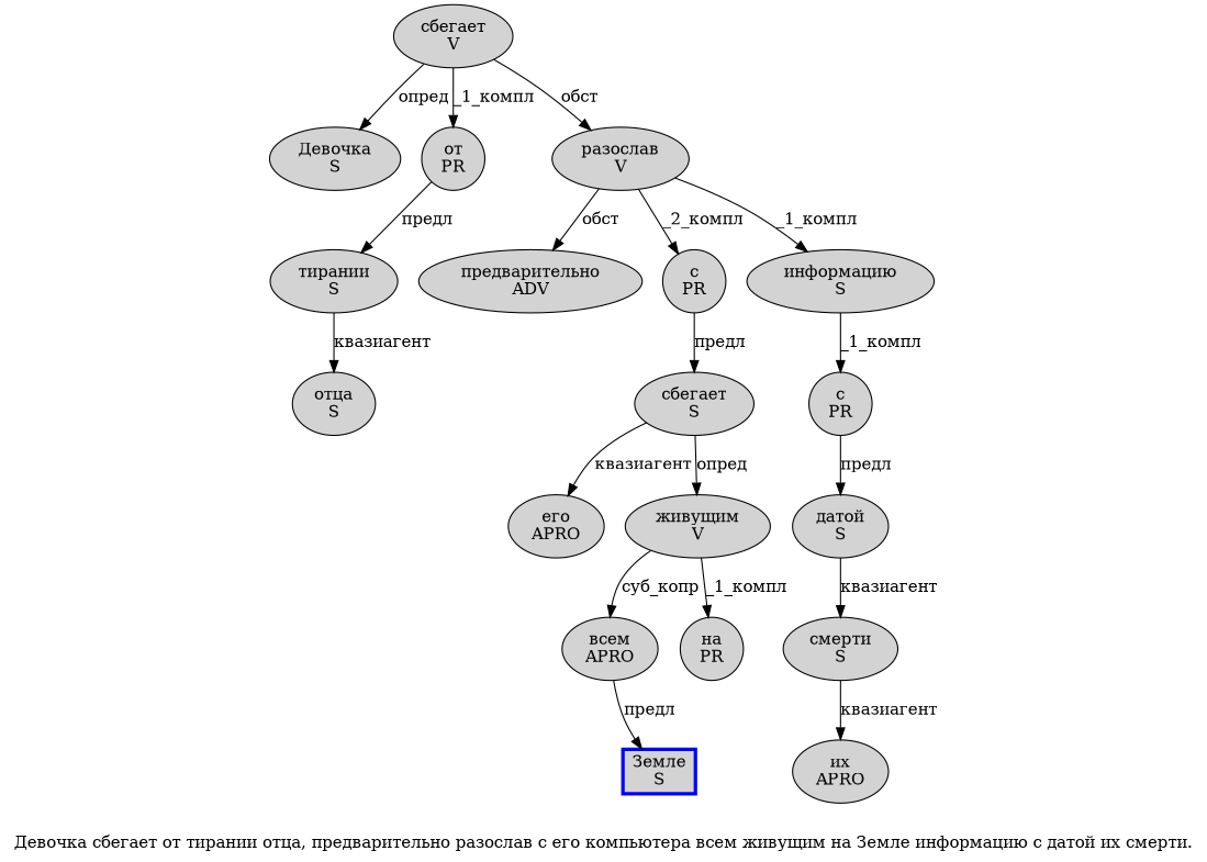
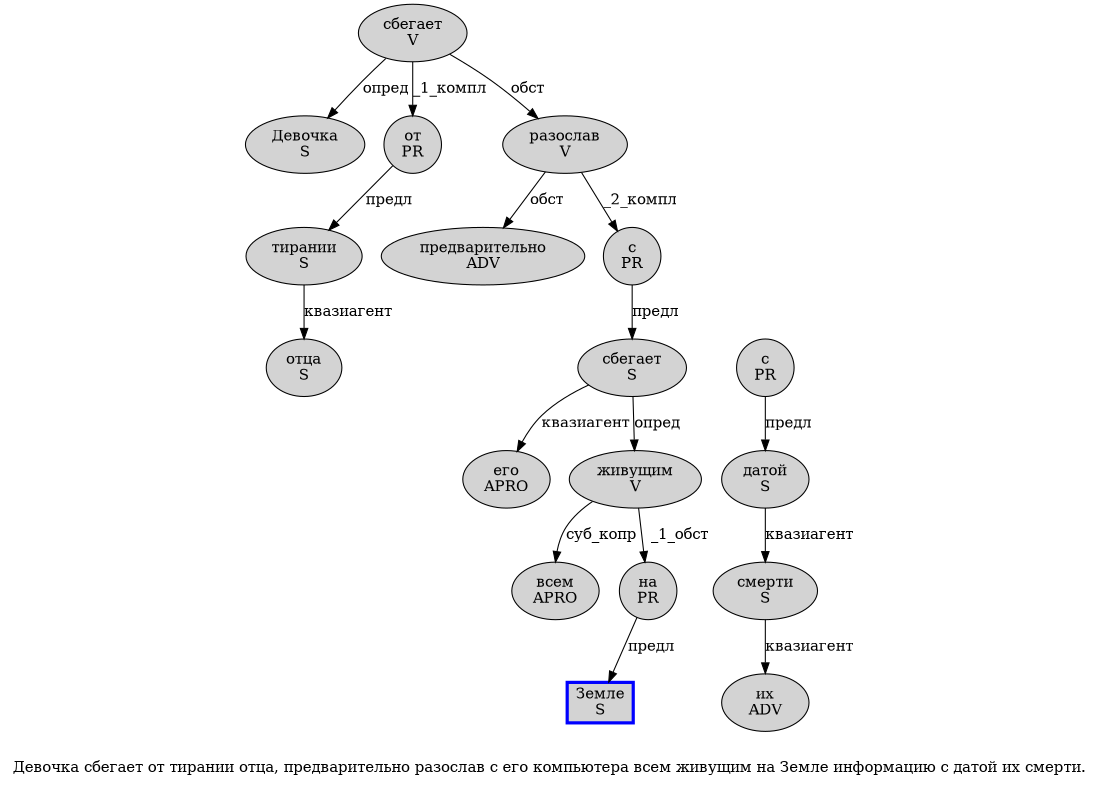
  digraph {
    label="Девочка сбегает от тирании отца, предварительно разослав с его компьютера всем живущим на Земле информацию с датой их смерти."
    node [fillcolor=lightgray penwidth=1 shape=ellipse style=filled]
    n1 [label="Девочка\nS"]
    n2 [label="сбегает\nV"]
    n3 [label="от\nPR"]
    n4 [label="разослав\nV"]
    n5 [label="тирании\nS"]
    n6 [label="предварительно\nADV"]
    n7 [label="с\nPR"]
-   n8 [label="информацию\nS"]
    n9 [label="отца\nS"]
    n10 [label="сбегает\nS"]
    n11 [label="с\nPR"]
    n12 [label="его\nAPRO"]
    n13 [label="живущим\nV"]
    n14 [label="всем\nAPRO"]
    n15 [label="на\nPR"]
    n16 [color=blue label="Земле\nS" penwidth=3 shape=box]
    n17 [label="датой\nS"]
    n18 [label="смерти\nS"]
-   n19 [label="их\nAPRO"]
+   n19 [label="их\nADV"]
    n2 -> n1 [label="опред"]
    n2 -> n3 [label="_1_компл"]
    n2 -> n4 [label="обст"]
    n3 -> n5 [label="предл"]
    n4 -> n6 [label="обст"]
    n4 -> n7 [label="_2_компл"]
-   n4 -> n8 [label="_1_компл"]
    n5 -> n9 [label="квазиагент"]
    n7 -> n10 [label="предл"]
-   n8 -> n11 [label="_1_компл"]
    n10 -> n12 [label="квазиагент"]
    n10 -> n13 [label="опред"]
    n11 -> n17 [label="предл"]
    n13 -> n14 [label="суб_копр"]
-   n13 -> n15 [label="_1_компл"]
-   n14 -> n16 [label="предл"]
+   n13 -> n15 [label="_1_обст"]
+   n15 -> n16 [label="предл"]
    n17 -> n18 [label="квазиагент"]
    n18 -> n19 [label="квазиагент"]
  }
